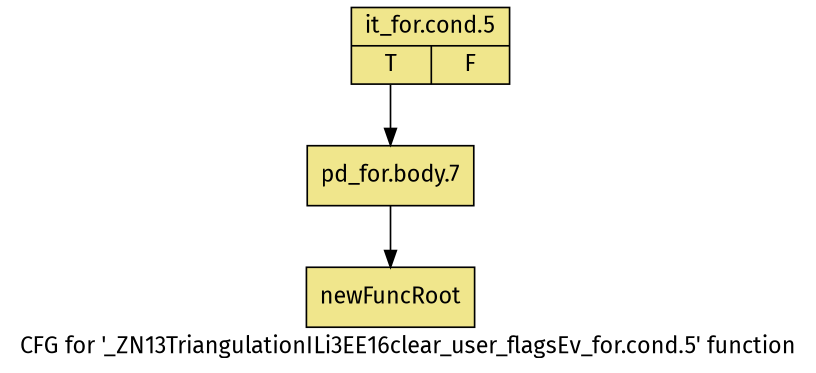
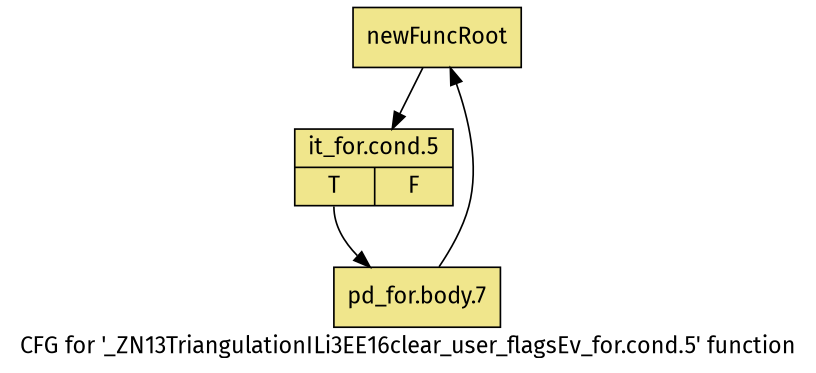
  digraph {
    fontname="Fira Sans"
    label="CFG for '_ZN13TriangulationILi3EE16clear_user_flagsEv_for.cond.5' function"
    node [fillcolor=khaki fontname="Fira Sans" shape=record style=filled]
    edge [fontname="Fira Sans"]
    n1 [label="{newFuncRoot}"]
    n2 [label="{it_for.cond.5|{<s0>T|<s1>F}}"]
    n3 [label="{pd_for.body.7}"]
+   n1 -> n2
    n2 -> n3 [tailport=s0]
    n3 -> n1
  }
